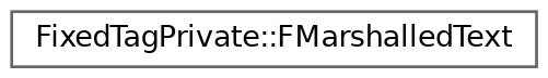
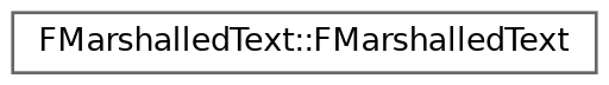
  digraph {
    rankdir=LR
-   n1 [color=grey40 fillcolor=white fontname=Helvetica fontsize=10 height=0.2 label="FixedTagPrivate::FMarshalledText" shape=box style=filled width=0.4]
+   n1 [color=grey40 fillcolor=white fontname=Helvetica fontsize=10 height=0.2 label="FMarshalledText::FMarshalledText" shape=box style=filled width=0.4]
  }
